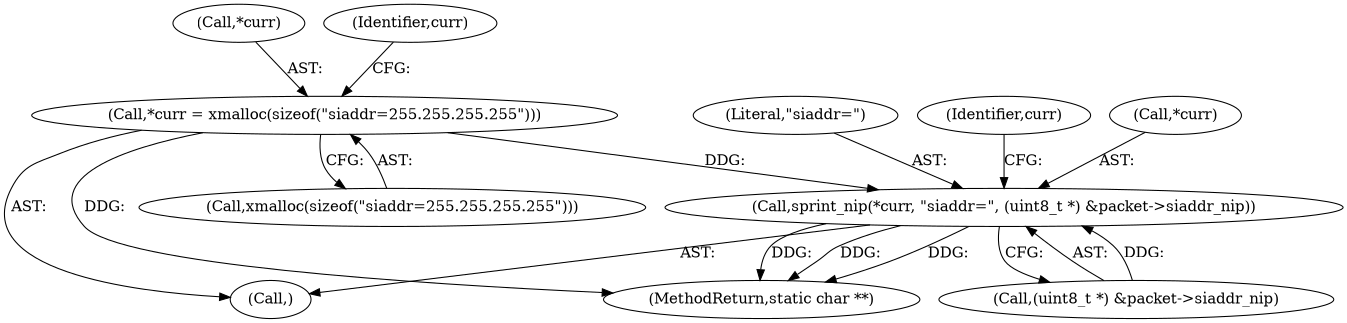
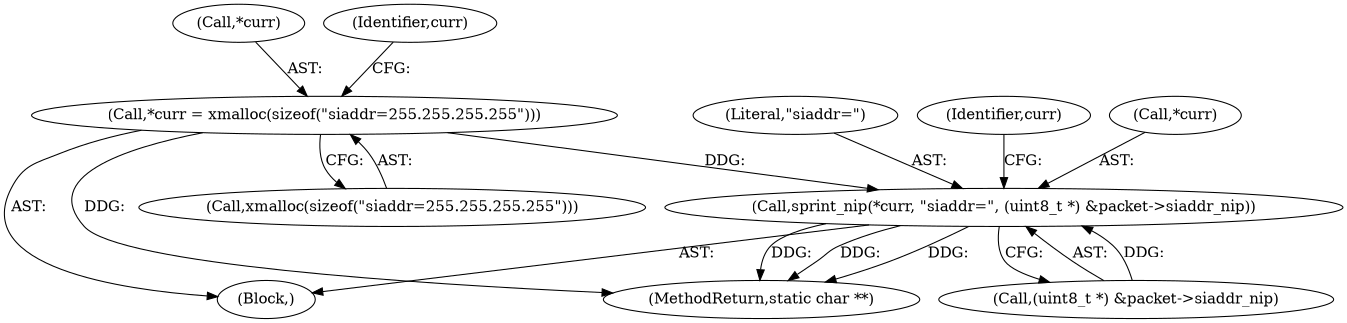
  digraph {
    n1 [label="(Call,*curr = xmalloc(sizeof(\"siaddr=255.255.255.255\")))"]
    n2 [label="(Call,sprint_nip(*curr, \"siaddr=\", (uint8_t *) &packet->siaddr_nip))"]
    n3 [label="(Call,xmalloc(sizeof(\"siaddr=255.255.255.255\")))"]
-   n4 [label="(Call,)"]
+   n4 [label="(Block,)"]
    n5 [label="(MethodReturn,static char **)"]
    n6 [label="(Call,(uint8_t *) &packet->siaddr_nip)"]
    n7 [label="(Call,*curr)"]
    n8 [label="(Literal,\"siaddr=\")"]
    n9 [label="(Identifier,curr)"]
    n10 [label="(Identifier,curr)"]
    n11 [label="(Call,*curr)"]
    n1 -> n2 [label="DDG: "]
    n1 -> n3 [label="CFG: "]
    n1 -> n4 [label="AST: "]
    n1 -> n5 [label="DDG: "]
    n2 -> n4 [label="AST: "]
    n2 -> n5 [label="DDG: "]
    n2 -> n5 [label="DDG: "]
    n2 -> n5 [label="DDG: "]
    n2 -> n6 [label="CFG: "]
    n3 -> n1 [label="AST: "]
    n6 -> n2 [label="AST: "]
    n6 -> n2 [label="DDG: "]
    n7 -> n1 [label="AST: "]
    n8 -> n2 [label="AST: "]
    n9 -> n2 [label="CFG: "]
    n10 -> n1 [label="CFG: "]
    n11 -> n2 [label="AST: "]
  }
